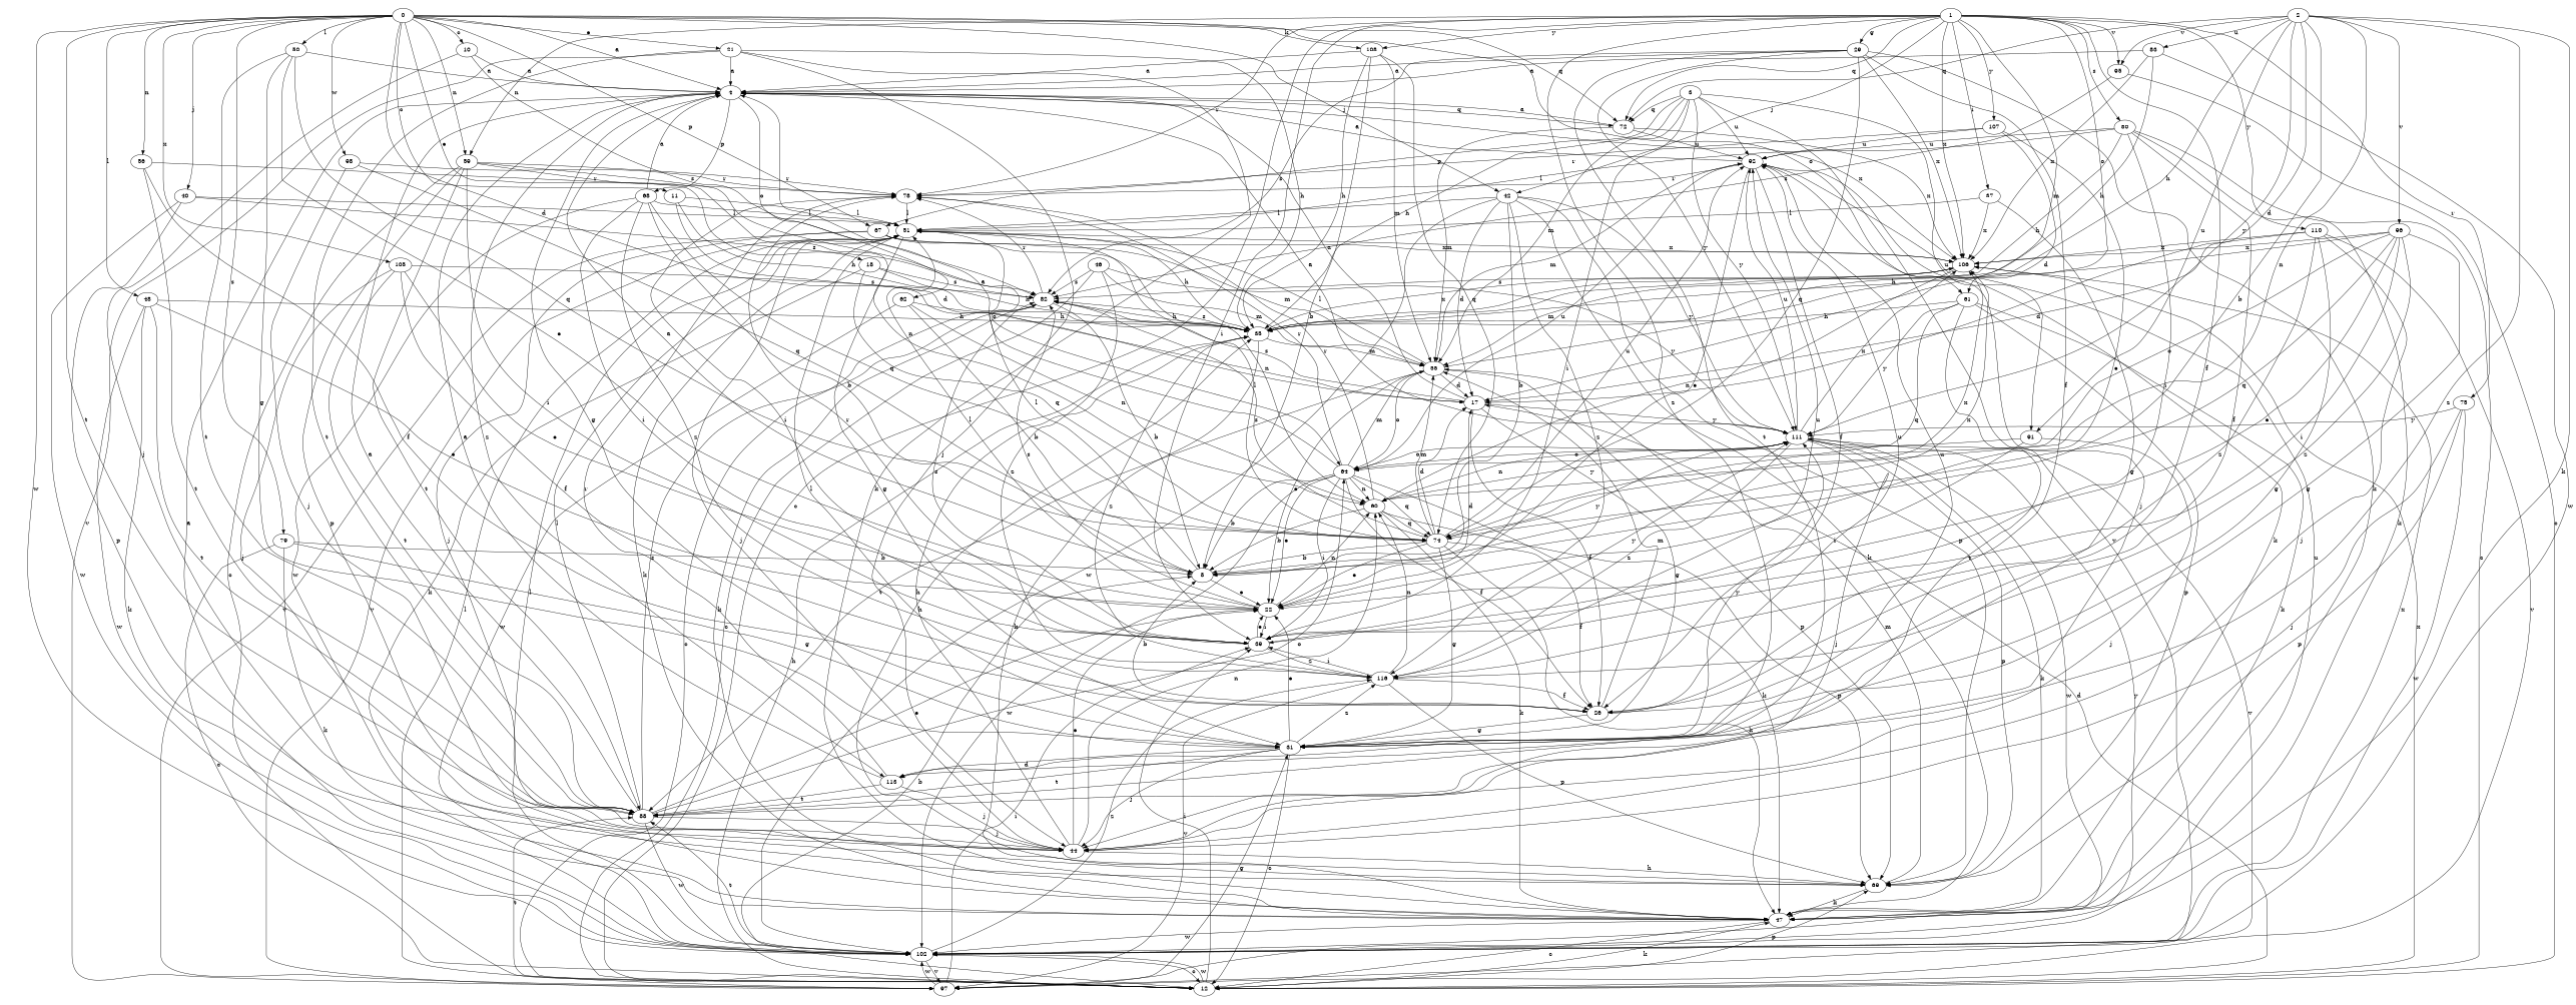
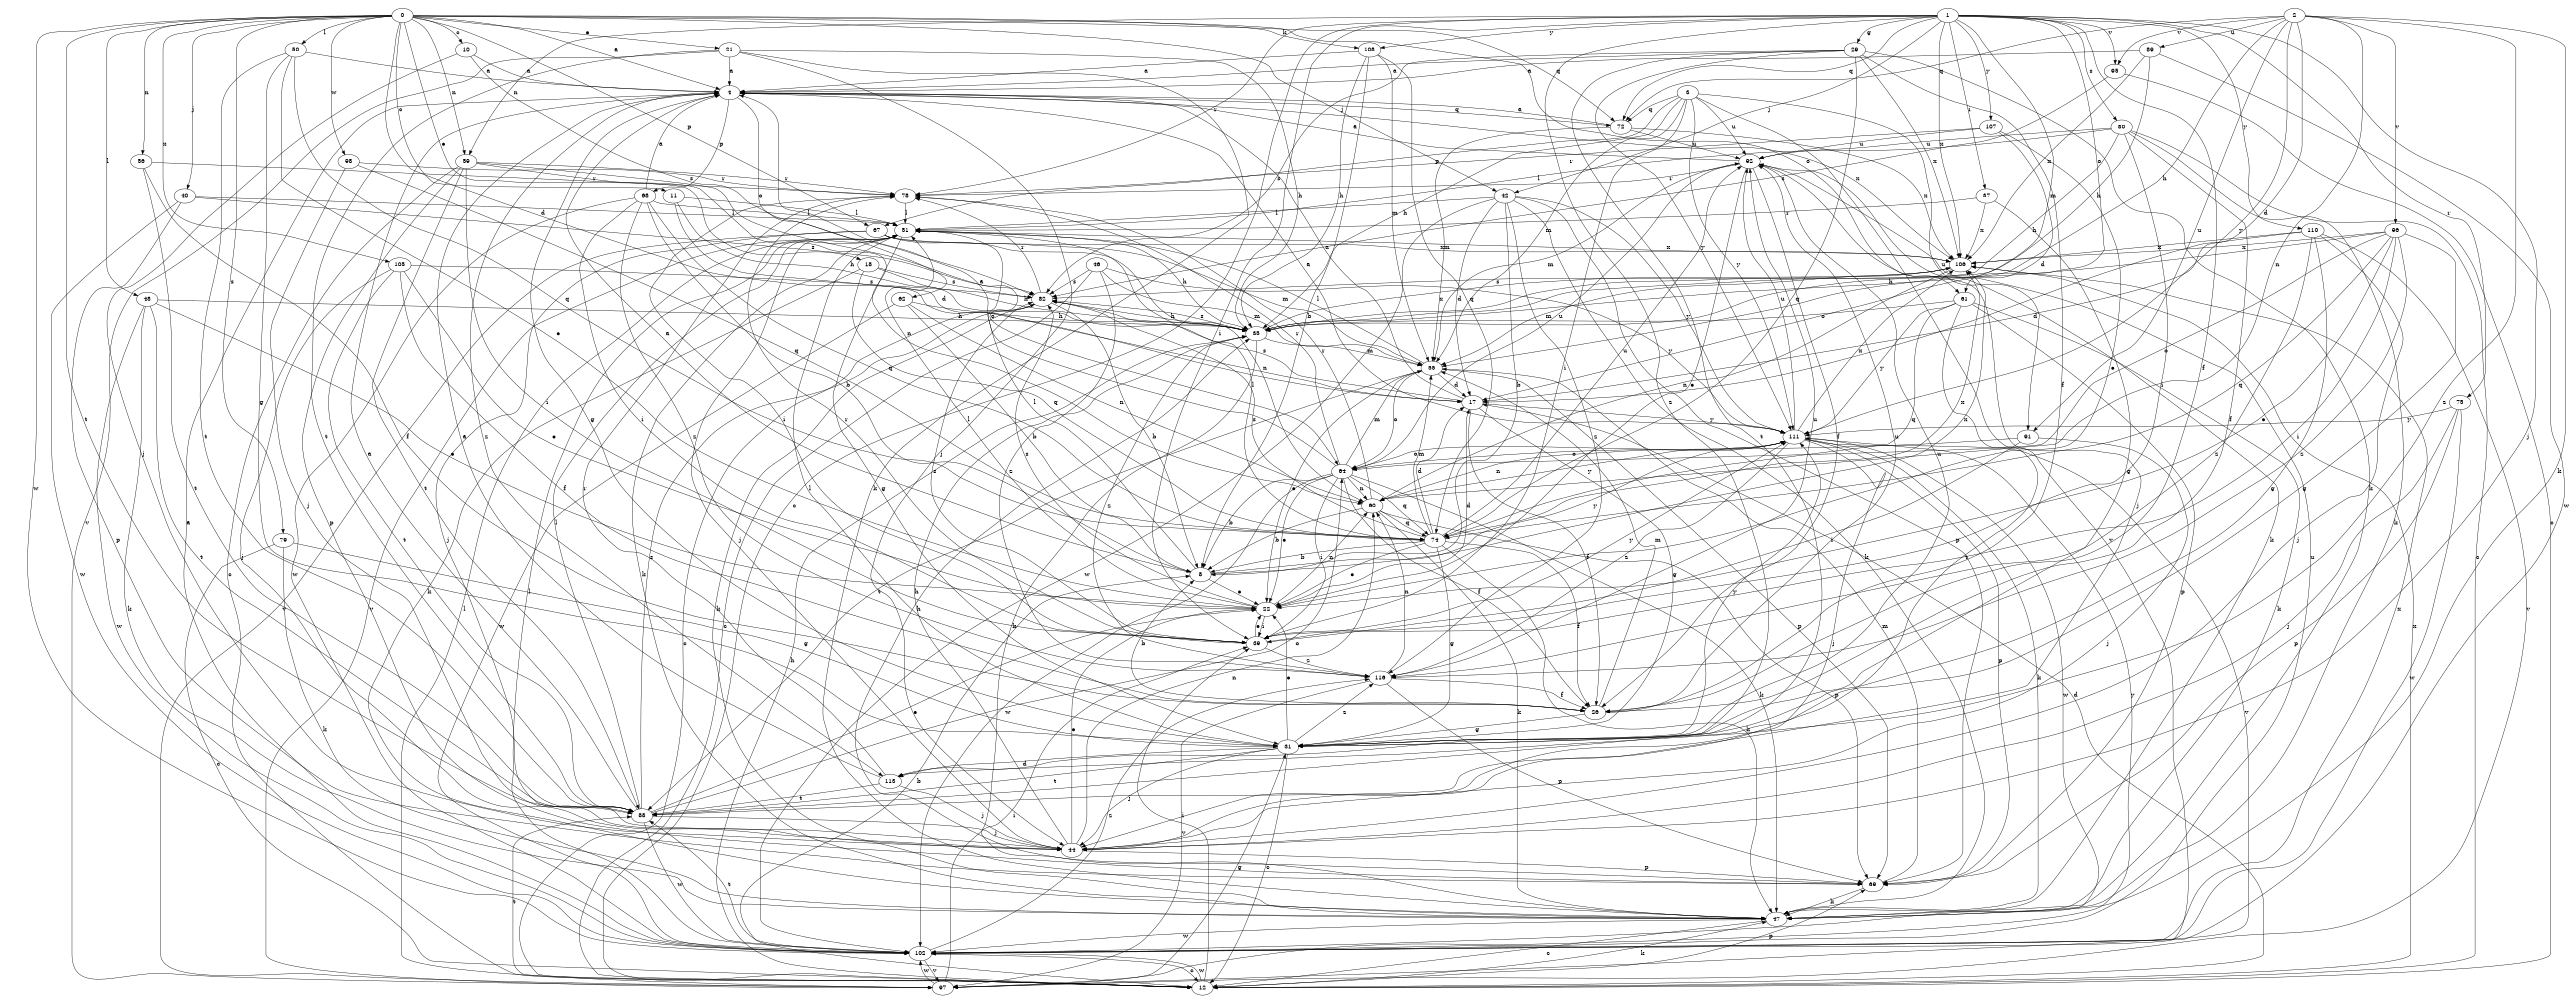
  strict digraph {
    0
    4
    10
    11
    17
    18
    21
    40
    42
    48
    50
    56
    59
    61
    67
    72
    79
    88
    98
    102
    105
    108
    106
    113
    31
    62
    68
    44
    82
    35
    51
    26
    111
    47
    74
    97
    69
    8
    116
    46
    12
    55
    22
    78
    39
    60
    64
    92
    1
    29
    37
    75
    80
    95
    107
    110
    2
-   89 [label=83]
+   89
    91
    96
    3
    0 -> 4 [label=a]
    0 -> 10 [label=c]
    0 -> 11 [label=c]
    0 -> 17 [label=d]
    0 -> 18 [label=e]
    0 -> 21 [label=e]
    0 -> 40 [label=j]
    0 -> 42 [label=j]
    0 -> 48 [label=l]
    0 -> 50 [label=l]
    0 -> 56 [label=n]
    0 -> 59 [label=n]
    0 -> 61 [label=o]
    0 -> 67 [label=p]
    0 -> 72 [label=q]
    0 -> 79 [label=s]
    0 -> 88 [label=t]
    0 -> 98 [label=w]
    0 -> 102 [label=w]
    0 -> 105 [label=x]
    0 -> 108 [label=k]
    4 -> 72 [label=q]
    4 -> 106 [label=x]
    4 -> 113 [label=z]
    4 -> 31 [label=g]
    4 -> 62 [label=o]
    4 -> 68 [label=p]
    10 -> 4 [label=a]
    10 -> 44 [label=j]
    10 -> 82 [label=s]
    11 -> 17 [label=d]
    11 -> 35 [label=h]
    11 -> 51 [label=l]
    17 -> 4 [label=a]
    17 -> 31 [label=g]
    17 -> 82 [label=s]
    17 -> 26 [label=f]
    17 -> 111 [label=y]
    18 -> 82 [label=s]
    18 -> 35 [label=h]
    18 -> 47 [label=k]
    18 -> 74 [label=q]
    21 -> 4 [label=a]
    21 -> 88 [label=t]
    21 -> 44 [label=j]
    21 -> 35 [label=h]
    21 -> 47 [label=k]
    21 -> 97 [label=v]
    40 -> 102 [label=w]
    40 -> 82 [label=s]
    40 -> 51 [label=l]
    40 -> 69 [label=p]
    42 -> 17 [label=d]
    42 -> 102 [label=w]
    42 -> 51 [label=l]
    42 -> 111 [label=y]
    42 -> 47 [label=k]
    42 -> 69 [label=p]
    42 -> 8 [label=b]
    42 -> 116 [label=z]
    48 -> 88 [label=t]
    48 -> 102 [label=w]
    48 -> 35 [label=h]
    48 -> 47 [label=k]
    48 -> 22 [label=e]
    50 -> 4 [label=a]
    50 -> 88 [label=t]
    50 -> 31 [label=g]
    50 -> 74 [label=q]
    50 -> 22 [label=e]
    56 -> 88 [label=t]
    56 -> 26 [label=f]
    56 -> 78 [label=r]
    59 -> 88 [label=t]
    59 -> 69 [label=p]
    59 -> 12 [label=c]
    59 -> 78 [label=r]
    59 -> 39 [label=i]
    59 -> 60 [label=n]
    59 -> 64 [label=o]
    61 -> 88 [label=t]
-   61 -> 35 [label=h]
+   61 -> 35 [label=o]
    61 -> 111 [label=y]
    61 -> 47 [label=k]
    61 -> 74 [label=q]
    61 -> 69 [label=p]
    67 -> 106 [label=x]
    67 -> 44 [label=j]
    67 -> 97 [label=v]
    67 -> 55 [label=m]
    67 -> 60 [label=n]
    72 -> 4 [label=a]
    72 -> 106 [label=x]
    72 -> 55 [label=m]
    72 -> 92 [label=u]
    79 -> 31 [label=g]
    79 -> 47 [label=k]
-   79 -> 8 [label=b]
    79 -> 12 [label=c]
    88 -> 4 [label=a]
    88 -> 102 [label=w]
    88 -> 44 [label=j]
    88 -> 82 [label=s]
    88 -> 51 [label=l]
    88 -> 22 [label=e]
    88 -> 64 [label=o]
    98 -> 44 [label=j]
    98 -> 74 [label=q]
    98 -> 78 [label=r]
    102 -> 4 [label=a]
    102 -> 88 [label=t]
    102 -> 106 [label=x]
    102 -> 51 [label=l]
    102 -> 111 [label=y]
    102 -> 97 [label=v]
    102 -> 116 [label=z]
    102 -> 12 [label=c]
    102 -> 92 [label=u]
    105 -> 88 [label=t]
    105 -> 44 [label=j]
    105 -> 82 [label=s]
    105 -> 26 [label=f]
    105 -> 22 [label=e]
    108 -> 4 [label=a]
    108 -> 35 [label=h]
    108 -> 74 [label=q]
    108 -> 8 [label=b]
    108 -> 55 [label=m]
    106 -> 82 [label=s]
    106 -> 55 [label=m]
    106 -> 60 [label=n]
    113 -> 4 [label=a]
    113 -> 88 [label=t]
    113 -> 44 [label=j]
    113 -> 78 [label=r]
    31 -> 88 [label=t]
    31 -> 113 [label=d]
    31 -> 44 [label=j]
    31 -> 51 [label=l]
    31 -> 111 [label=y]
    31 -> 116 [label=z]
    31 -> 12 [label=c]
    31 -> 22 [label=e]
    31 -> 92 [label=u]
    62 -> 102 [label=w]
    62 -> 35 [label=h]
    62 -> 8 [label=b]
    62 -> 60 [label=n]
    68 -> 4 [label=a]
    68 -> 102 [label=w]
    68 -> 51 [label=l]
    68 -> 74 [label=q]
    68 -> 8 [label=b]
    68 -> 116 [label=z]
    68 -> 39 [label=i]
    44 -> 35 [label=h]
-   44 -> 69 [label=h]
+   44 -> 69 [label=p]
    44 -> 22 [label=e]
    44 -> 60 [label=n]
    82 -> 35 [label=h]
    82 -> 47 [label=k]
    82 -> 8 [label=b]
    82 -> 12 [label=c]
    82 -> 78 [label=r]
    35 -> 106 [label=x]
    35 -> 82 [label=s]
    35 -> 47 [label=k]
    35 -> 116 [label=z]
    35 -> 55 [label=m]
    51 -> 106 [label=x]
    51 -> 31 [label=g]
    51 -> 44 [label=j]
    51 -> 35 [label=h]
    51 -> 47 [label=k]
    51 -> 97 [label=v]
    26 -> 31 [label=g]
    26 -> 8 [label=b]
    26 -> 55 [label=m]
    26 -> 92 [label=u]
    111 -> 4 [label=a]
    111 -> 102 [label=w]
    111 -> 106 [label=x]
    111 -> 44 [label=j]
    111 -> 47 [label=k]
    111 -> 97 [label=v]
    111 -> 69 [label=p]
    111 -> 116 [label=z]
    111 -> 60 [label=n]
    111 -> 64 [label=o]
    111 -> 92 [label=u]
    47 -> 102 [label=w]
    47 -> 12 [label=c]
    74 -> 17 [label=d]
    74 -> 106 [label=x]
    74 -> 31 [label=g]
    74 -> 82 [label=s]
    74 -> 51 [label=l]
    74 -> 26 [label=f]
    74 -> 47 [label=k]
    74 -> 8 [label=b]
    74 -> 55 [label=m]
    74 -> 22 [label=e]
    74 -> 92 [label=u]
    97 -> 102 [label=w]
    97 -> 31 [label=g]
    97 -> 51 [label=l]
    97 -> 39 [label=i]
    69 -> 35 [label=h]
    69 -> 47 [label=k]
    69 -> 55 [label=m]
    8 -> 4 [label=a]
    8 -> 106 [label=x]
    8 -> 51 [label=l]
    8 -> 111 [label=y]
    8 -> 22 [label=e]
    116 -> 26 [label=f]
    116 -> 97 [label=v]
    116 -> 69 [label=p]
-   116 -> 39 [label=i]
    116 -> 60 [label=n]
    116 -> 92 [label=u]
    46 -> 82 [label=s]
    46 -> 111 [label=y]
    46 -> 116 [label=z]
    46 -> 12 [label=c]
    46 -> 55 [label=m]
    12 -> 17 [label=d]
    12 -> 88 [label=t]
    12 -> 102 [label=w]
    12 -> 106 [label=x]
    12 -> 35 [label=h]
    12 -> 47 [label=k]
    12 -> 69 [label=p]
    12 -> 8 [label=b]
    12 -> 39 [label=i]
    55 -> 17 [label=d]
    55 -> 88 [label=t]
    55 -> 51 [label=l]
    55 -> 69 [label=p]
    55 -> 22 [label=e]
    55 -> 64 [label=o]
    22 -> 17 [label=d]
    22 -> 82 [label=s]
    22 -> 51 [label=l]
    22 -> 39 [label=i]
    22 -> 60 [label=n]
    78 -> 51 [label=l]
    78 -> 39 [label=i]
    39 -> 82 [label=s]
    39 -> 111 [label=y]
    39 -> 116 [label=z]
    39 -> 22 [label=e]
    39 -> 78 [label=r]
    60 -> 111 [label=y]
    60 -> 47 [label=k]
    60 -> 74 [label=q]
    60 -> 69 [label=p]
    60 -> 8 [label=b]
    60 -> 78 [label=r]
    64 -> 4 [label=a]
    64 -> 102 [label=w]
    64 -> 26 [label=f]
    64 -> 47 [label=k]
    64 -> 74 [label=q]
    64 -> 8 [label=b]
    64 -> 55 [label=m]
    64 -> 22 [label=e]
    64 -> 78 [label=r]
    64 -> 39 [label=i]
    64 -> 60 [label=n]
    64 -> 92 [label=u]
    92 -> 4 [label=a]
    92 -> 44 [label=j]
    92 -> 26 [label=f]
    92 -> 47 [label=k]
    92 -> 55 [label=m]
    92 -> 22 [label=e]
    92 -> 78 [label=r]
    1 -> 42 [label=j]
    1 -> 59 [label=n]
    1 -> 61 [label=o]
    1 -> 72 [label=q]
    1 -> 108 [label=y]
    1 -> 106 [label=x]
    1 -> 113 [label=z]
+   1 -> 44 [label=j]
    1 -> 26 [label=f]
    1 -> 12 [label=c]
    1 -> 55 [label=m]
    1 -> 78 [label=r]
    1 -> 39 [label=i]
    1 -> 29 [label=g]
    1 -> 37 [label=i]
    1 -> 75 [label=r]
    1 -> 80 [label=s]
    1 -> 95 [label=v]
    1 -> 107 [label=y]
    1 -> 110 [label=y]
    29 -> 4 [label=a]
    29 -> 88 [label=t]
    29 -> 106 [label=x]
    29 -> 82 [label=s]
    29 -> 26 [label=f]
    29 -> 111 [label=y]
    29 -> 47 [label=k]
    29 -> 74 [label=q]
    37 -> 106 [label=x]
    37 -> 31 [label=g]
-   37 -> 51 [label=l]
+   37 -> 51 [label=r]
    75 -> 102 [label=w]
    75 -> 44 [label=j]
    75 -> 111 [label=y]
    75 -> 69 [label=p]
    80 -> 35 [label=h]
    80 -> 51 [label=l]
    80 -> 26 [label=f]
    80 -> 47 [label=k]
    80 -> 12 [label=c]
    80 -> 39 [label=i]
    80 -> 92 [label=u]
    95 -> 82 [label=s]
    95 -> 12 [label=c]
    107 -> 17 [label=d]
    107 -> 22 [label=e]
    107 -> 78 [label=r]
    107 -> 92 [label=u]
    110 -> 17 [label=d]
    110 -> 106 [label=x]
    110 -> 31 [label=g]
    110 -> 44 [label=j]
    110 -> 97 [label=v]
    110 -> 116 [label=z]
    2 -> 17 [label=d]
    2 -> 72 [label=q]
    2 -> 113 [label=z]
    2 -> 35 [label=h]
    2 -> 111 [label=y]
    2 -> 47 [label=k]
-   2 -> 8 [label=b]
    2 -> 60 [label=n]
    2 -> 95 [label=v]
    2 -> 89 [label=u]
    2 -> 91 [label=u]
    2 -> 96 [label=v]
    89 -> 4 [label=a]
    89 -> 102 [label=w]
    89 -> 106 [label=x]
    89 -> 35 [label=h]
    91 -> 44 [label=j]
    91 -> 39 [label=i]
    91 -> 64 [label=o]
    96 -> 106 [label=x]
    96 -> 31 [label=g]
    96 -> 35 [label=h]
    96 -> 74 [label=q]
    96 -> 116 [label=z]
    96 -> 22 [label=e]
    96 -> 39 [label=i]
    96 -> 64 [label=o]
    3 -> 67 [label=p]
    3 -> 72 [label=q]
    3 -> 35 [label=h]
    3 -> 111 [label=y]
    3 -> 97 [label=v]
    3 -> 55 [label=m]
    3 -> 39 [label=i]
    3 -> 92 [label=u]
    3 -> 91 [label=u]
  }
